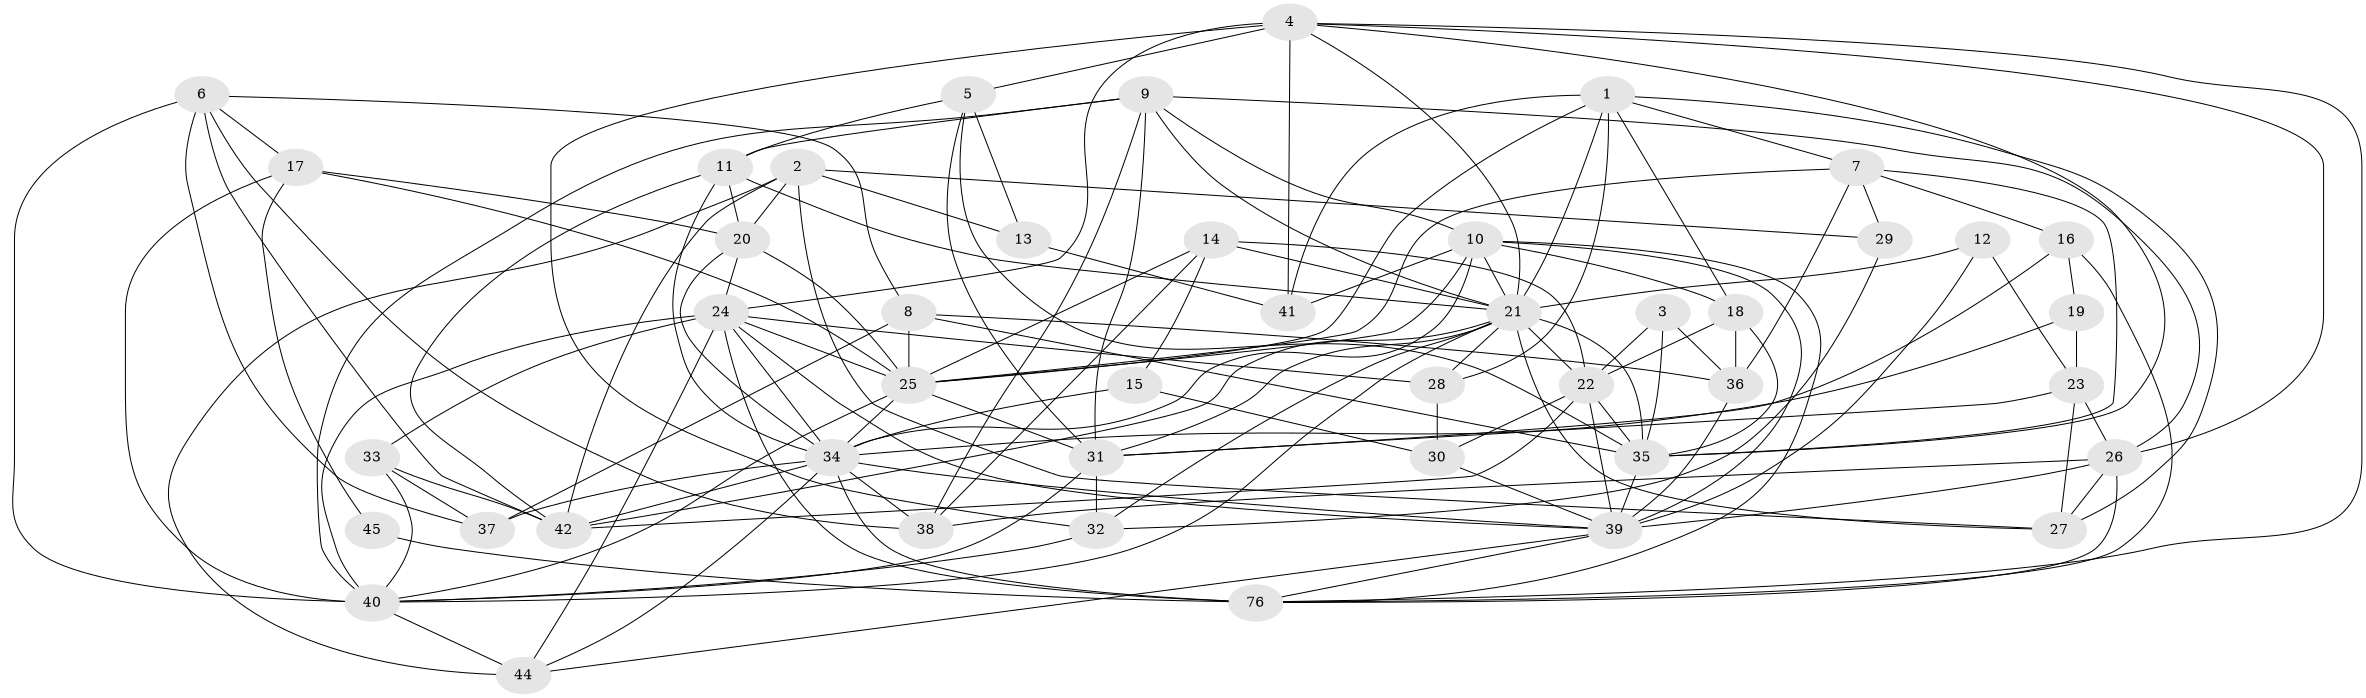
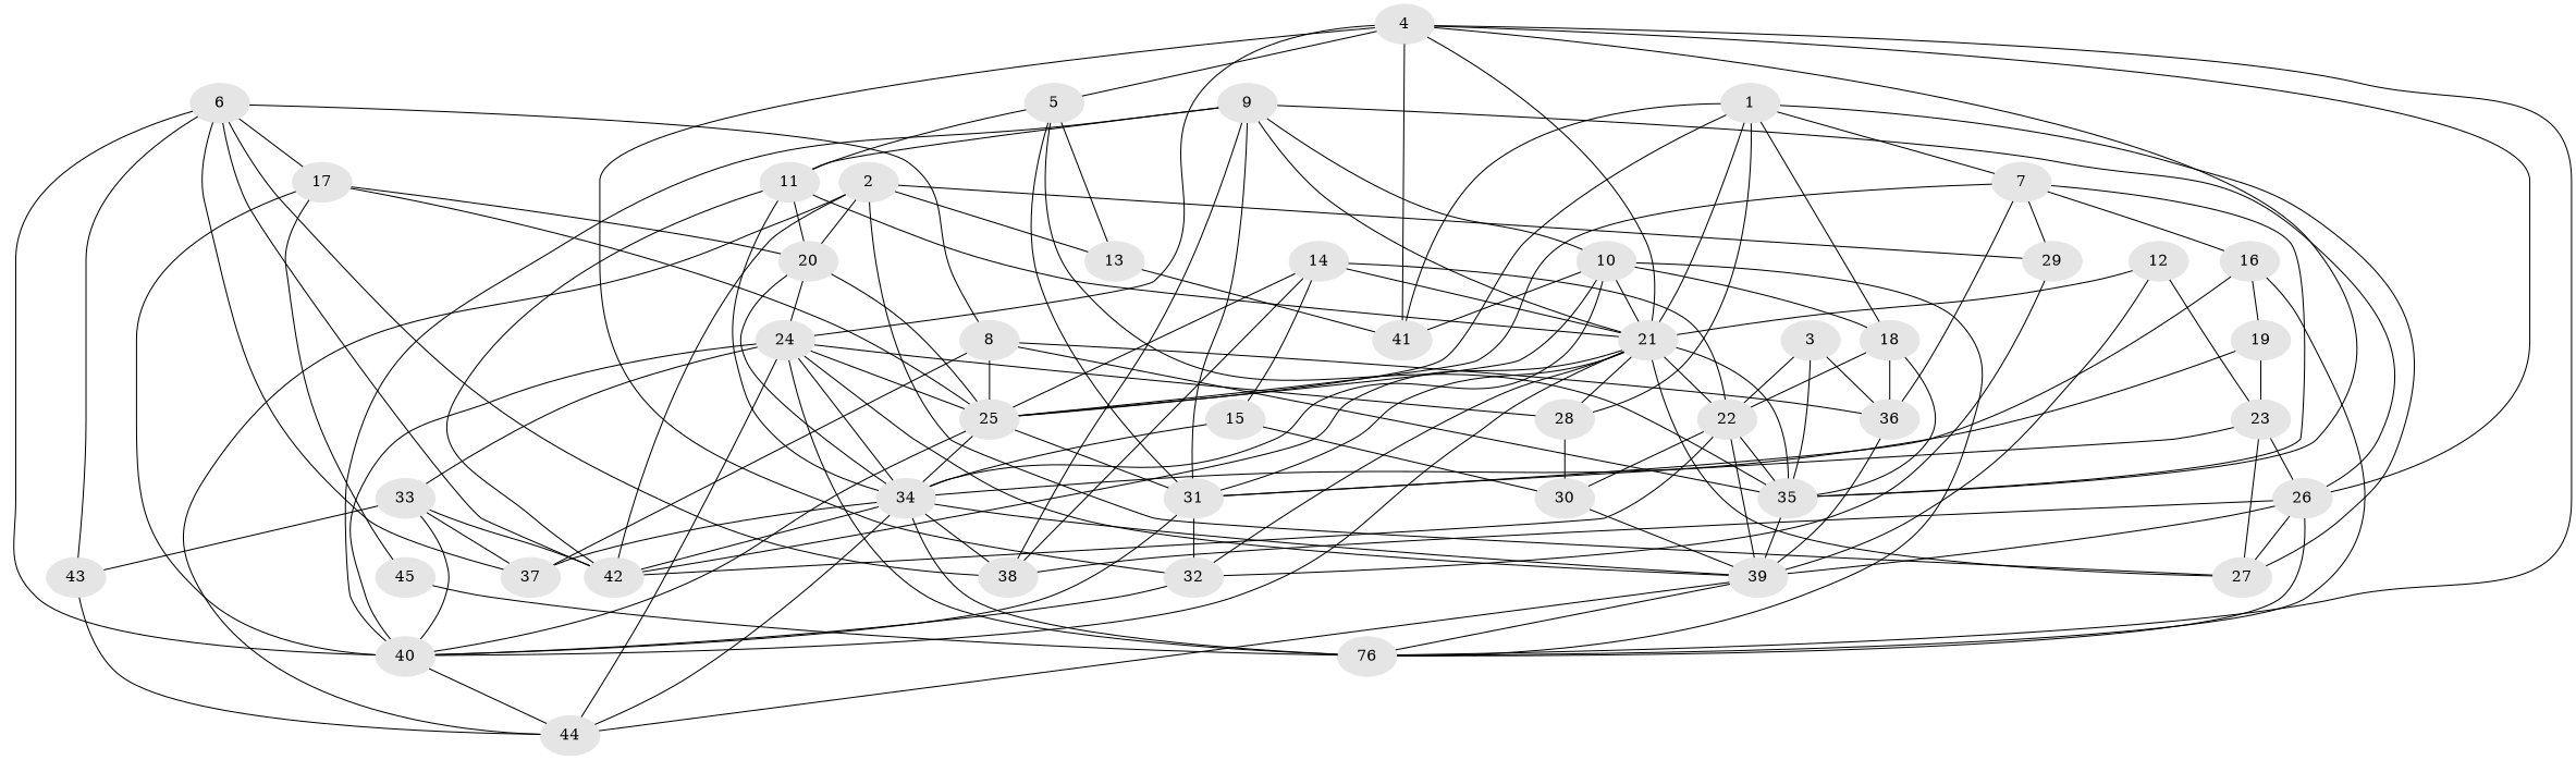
  graph {
    node [color=gray90 style=filled]
    edge [weight=1.0]
    1
    7
    18
    21
    25
    27
    28
    41
    29
    35
    36
    16
    22
    42
    32
    31
    40
    34
    30
    2
    13
    20
    44
    24
    3
    39
    4
    5
    26
    n30 [label=76]
    11
    33
    38
    6
    8
    17
    37
+   43
    45
    19
    9
    10
    12
    23
    14
    15
    1 -- 7
    1 -- 18
    1 -- 21
    1 -- 25
    1 -- 27
    1 -- 28
    1 -- 41
    7 -- 25
    7 -- 29
    7 -- 35
    7 -- 36
    7 -- 16
    18 -- 35
    18 -- 36
    18 -- 22
    21 -- 27
    21 -- 28
    21 -- 35
    21 -- 22 [weight=2.0]
    21 -- 42
    21 -- 32
    21 -- 31
    21 -- 40
    25 -- 31
    25 -- 40
    25 -- 34 [weight=3.0]
    28 -- 30
    29 -- 32
    35 -- 39 [weight=2.0]
    36 -- 39
    16 -- 31
    16 -- n30
    16 -- 19
    22 -- 35
    22 -- 42
    22 -- 30
    22 -- 39
    32 -- 40
    31 -- 32
    31 -- 40
    40 -- 44
    34 -- 42 [weight=2.0]
    34 -- 44
    34 -- 39
    34 -- n30
    34 -- 38
    34 -- 37
    30 -- 39
    2 -- 27
    2 -- 29
    2 -- 42
    2 -- 13
    2 -- 20
    2 -- 44
    13 -- 41
    20 -- 25 [weight=2.0]
    20 -- 34
    20 -- 24
    24 -- 25
    24 -- 28
    24 -- 40
    24 -- 34
    24 -- 44
    24 -- 39
    24 -- n30
    24 -- 33
    3 -- 35
    3 -- 36
    3 -- 22
    39 -- 44
    39 -- n30
    4 -- 21
    4 -- 41
    4 -- 35
    4 -- 32
    4 -- 24
    4 -- 5
    4 -- 26
    4 -- n30
    5 -- 35 [weight=2.0]
    5 -- 31
    5 -- 13
    5 -- 11
    26 -- 27
    26 -- 39
    26 -- n30
    26 -- 38
    11 -- 21
    11 -- 42
    11 -- 34
    11 -- 20
    33 -- 42
    33 -- 40
    33 -- 37
+   33 -- 43
    6 -- 42
    6 -- 40
    6 -- 38
    6 -- 8
    6 -- 17
    6 -- 37
+   6 -- 43
    8 -- 25 [weight=2.0]
    8 -- 35
    8 -- 36 [weight=2.0]
    8 -- 37
    17 -- 25
    17 -- 40 [weight=2.0]
    17 -- 20
    17 -- 45 [weight=2.0]
+   43 -- 44
    45 -- n30 [weight=3.0]
    19 -- 34
    19 -- 23 [weight=2.0]
    9 -- 21
    9 -- 31
    9 -- 40 [weight=2.0]
    9 -- 26
    9 -- 11
    9 -- 38
    9 -- 10
    10 -- 18
    10 -- 21
    10 -- 25
    10 -- 41 [weight=2.0]
    10 -- 34
-   10 -- 39
    10 -- n30
    12 -- 21
    12 -- 39
    12 -- 23
    23 -- 27
    23 -- 31
    23 -- 26
    14 -- 21
    14 -- 25
    14 -- 22
    14 -- 38
    14 -- 15
    15 -- 34
    15 -- 30
  }
